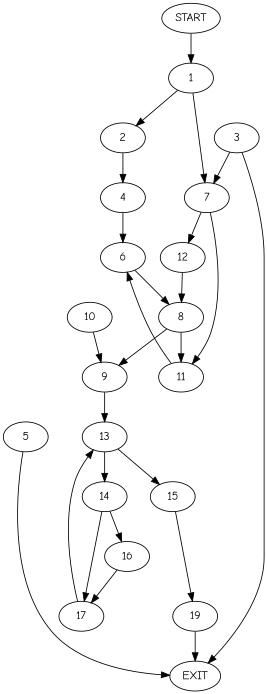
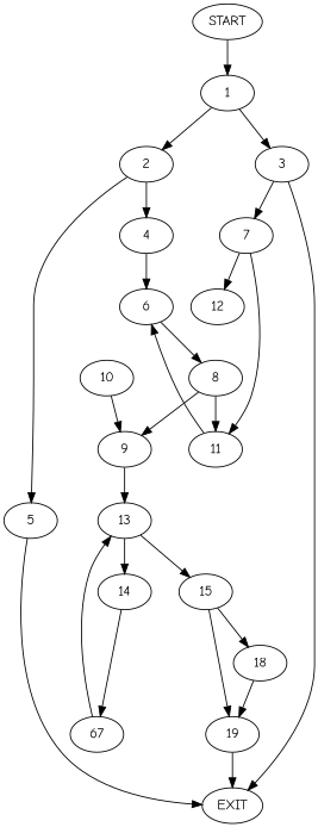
  digraph {
    fontname="Comic Neue"
    node [fontname="Comic Neue"]
    edge [fontname="Comic Neue"]
    n1 [label=START]
    1
    2
    3
    n5 [label=EXIT]
    4
    5
    7
    6
    8
    11
    12
    9
    13
    10
    14
    15
-   16
-   17
+   17 [label=67]
+   18
    19
    n1 -> 1
    1 -> 2
-   1 -> 7
+   1 -> 3
    2 -> 4
+   2 -> 5
    3 -> n5
    3 -> 7
    4 -> 6
    5 -> n5
    7 -> 11
    7 -> 12
    6 -> 8
    8 -> 11
    8 -> 9
    11 -> 6
-   12 -> 8
    9 -> 13
    13 -> 14
    13 -> 15
    10 -> 9
-   14 -> 16
    14 -> 17
+   15 -> 18
    15 -> 19
-   16 -> 17
    17 -> 13
+   18 -> 19
    19 -> n5
  }
